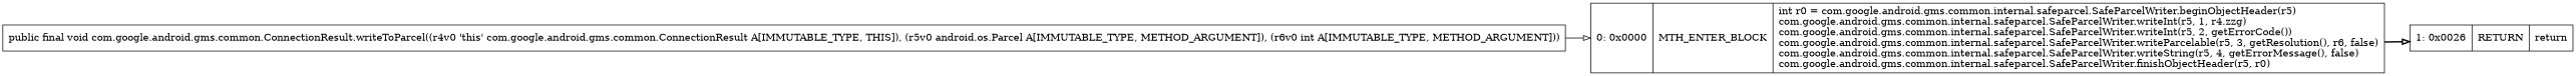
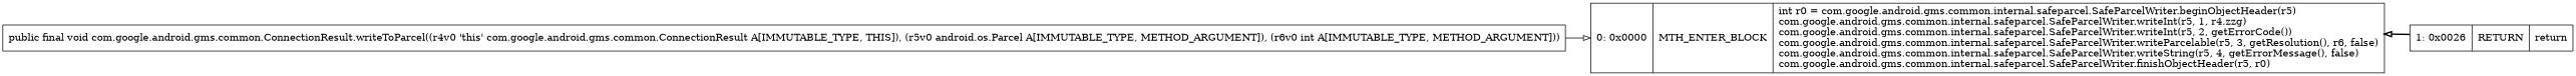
  digraph {
    rankdir=LR
    node [shape=record]
    edge [arrowhead=onormal]
    n1 [label="{0\:\ 0x0000|MTH_ENTER_BLOCK\l|int r0 = com.google.android.gms.common.internal.safeparcel.SafeParcelWriter.beginObjectHeader(r5)\lcom.google.android.gms.common.internal.safeparcel.SafeParcelWriter.writeInt(r5, 1, r4.zzg)\lcom.google.android.gms.common.internal.safeparcel.SafeParcelWriter.writeInt(r5, 2, getErrorCode())\lcom.google.android.gms.common.internal.safeparcel.SafeParcelWriter.writeParcelable(r5, 3, getResolution(), r6, false)\lcom.google.android.gms.common.internal.safeparcel.SafeParcelWriter.writeString(r5, 4, getErrorMessage(), false)\lcom.google.android.gms.common.internal.safeparcel.SafeParcelWriter.finishObjectHeader(r5, r0)\l}"]
    n2 [label="{1\:\ 0x0026|RETURN\l|return\l}"]
    n3 [label="{public final void com.google.android.gms.common.ConnectionResult.writeToParcel((r4v0 'this' com.google.android.gms.common.ConnectionResult A[IMMUTABLE_TYPE, THIS]), (r5v0 android.os.Parcel A[IMMUTABLE_TYPE, METHOD_ARGUMENT]), (r6v0 int A[IMMUTABLE_TYPE, METHOD_ARGUMENT])) }"]
-   n1 -> n2 [style=bold]
+   n2 -> n1 [style=bold]
    n3 -> n1 [style=solid]
  }
